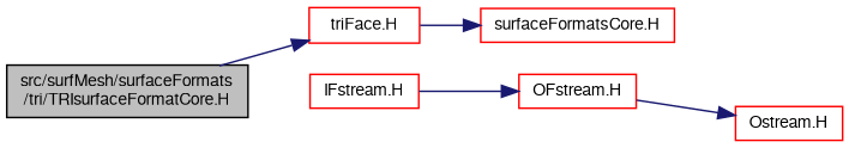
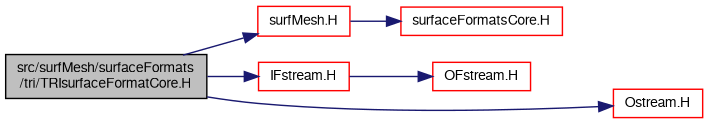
  digraph {
    rankdir=LR
    node [color=red fontname=FreeSans fontsize=10 shape=record]
    edge [color=midnightblue fontname=FreeSans fontsize=10 labelfontname=FreeSans labelfontsize=10 style=solid]
    n1 [color=black fillcolor=grey75 fontcolor=black height=0.2 label="src/surfMesh/surfaceFormats\l/tri/TRIsurfaceFormatCore.H" style=filled width=0.4]
-   n2 [height=0.2 label="triFace.H" width=0.4]
+   n2 [height=0.2 label="surfMesh.H" width=0.4]
    n3 [height=0.2 label="IFstream.H" width=0.4]
    n4 [height=0.2 label="Ostream.H" width=0.4]
    n5 [height=0.2 label="surfaceFormatsCore.H" width=0.4]
    n6 [height=0.2 label="OFstream.H" width=0.4]
    n1 -> n2
-   n6 -> n4
+   n1 -> n3
+   n1 -> n4
    n2 -> n5
    n3 -> n6
  }
